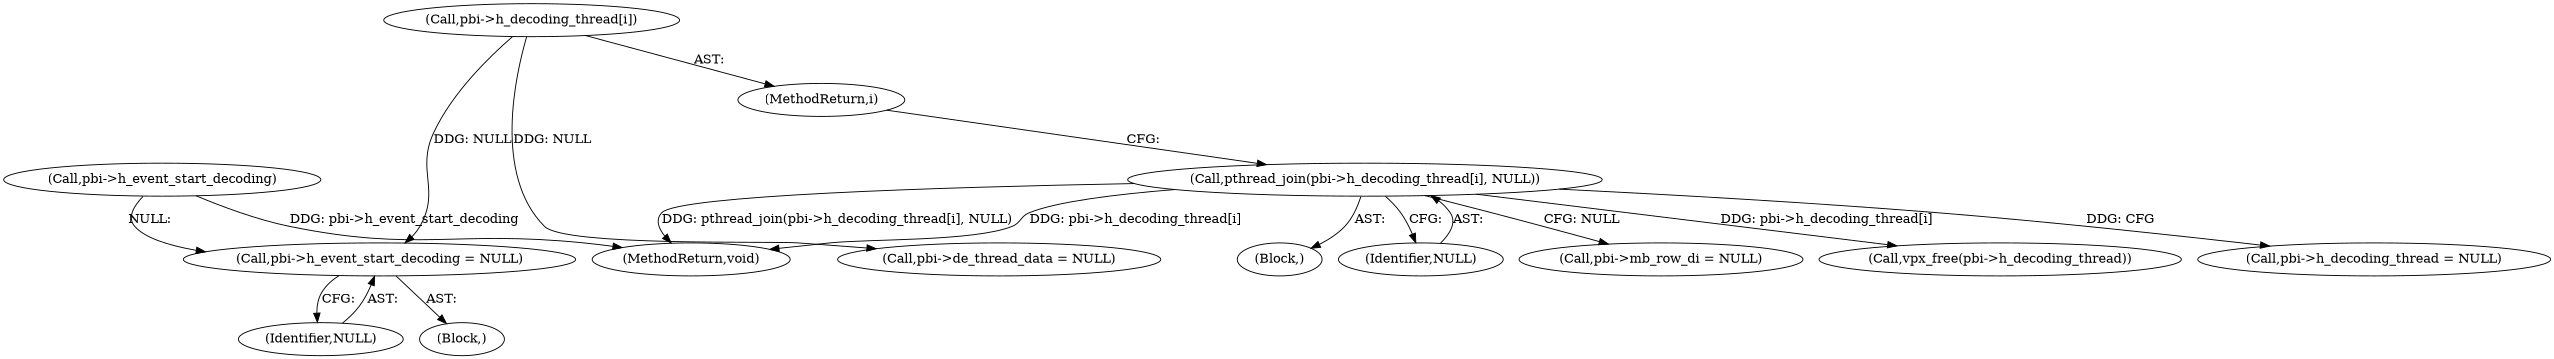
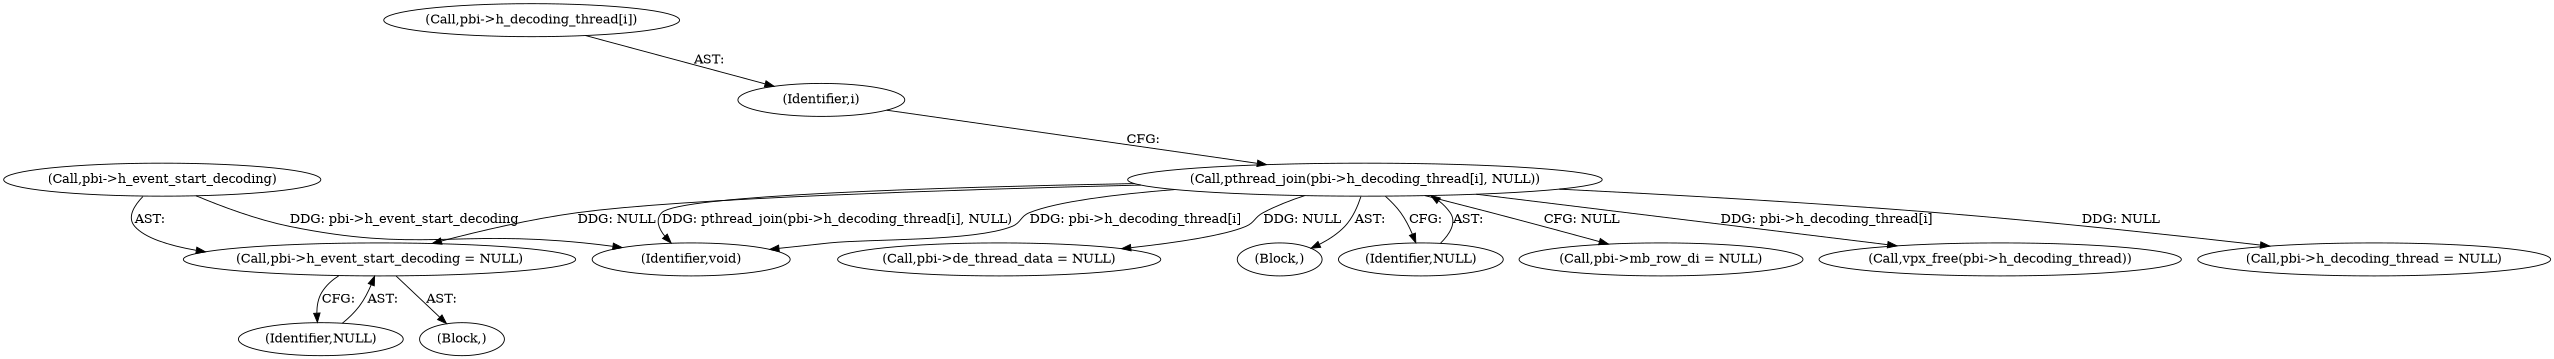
  digraph {
    n1 [label="(Call,pbi->h_event_start_decoding = NULL)"]
    n2 [label="(Identifier,NULL)"]
    n3 [label="(Block,)"]
-   n4 [label="(MethodReturn,void)"]
+   n4 [label="(Identifier,void)"]
    n5 [label="(Call,pthread_join(pbi->h_decoding_thread[i], NULL))"]
    n6 [label="(Block,)"]
    n7 [label="(Call,pbi->de_thread_data = NULL)"]
    n8 [label="(Identifier,NULL)"]
    n9 [label="(Call,pbi->mb_row_di = NULL)"]
    n10 [label="(Call,vpx_free(pbi->h_decoding_thread))"]
    n11 [label="(Call,pbi->h_decoding_thread = NULL)"]
    n12 [label="(Call,pbi->h_event_start_decoding)"]
-   n13 [label="(MethodReturn,i)"]
+   n13 [label="(Identifier,i)"]
    n14 [label="(Call,pbi->h_decoding_thread[i])"]
    n1 -> n2 [label="CFG: "]
    n1 -> n3 [label="AST: "]
    n2 -> n1 [label="AST: "]
-   n14 -> n1 [label="DDG: NULL"]
+   n5 -> n1 [label="DDG: NULL"]
    n5 -> n4 [label="DDG: pthread_join(pbi->h_decoding_thread[i], NULL)"]
    n5 -> n4 [label="DDG: pbi->h_decoding_thread[i]"]
    n5 -> n6 [label="AST: "]
-   n14 -> n7 [label="DDG: NULL"]
+   n5 -> n7 [label="DDG: NULL"]
    n5 -> n8 [label="CFG: "]
    n5 -> n9 [label="CFG: NULL"]
    n5 -> n10 [label="DDG: pbi->h_decoding_thread[i]"]
-   n5 -> n11 [label="DDG: CFG"]
+   n5 -> n11 [label="DDG: NULL"]
    n8 -> n5 [label="AST: "]
-   n12 -> n1 [label="NULL: "]
+   n12 -> n1 [label="AST: "]
    n12 -> n4 [label="DDG: pbi->h_event_start_decoding"]
    n13 -> n5 [label="CFG: "]
    n14 -> n13 [label="AST: "]
  }
